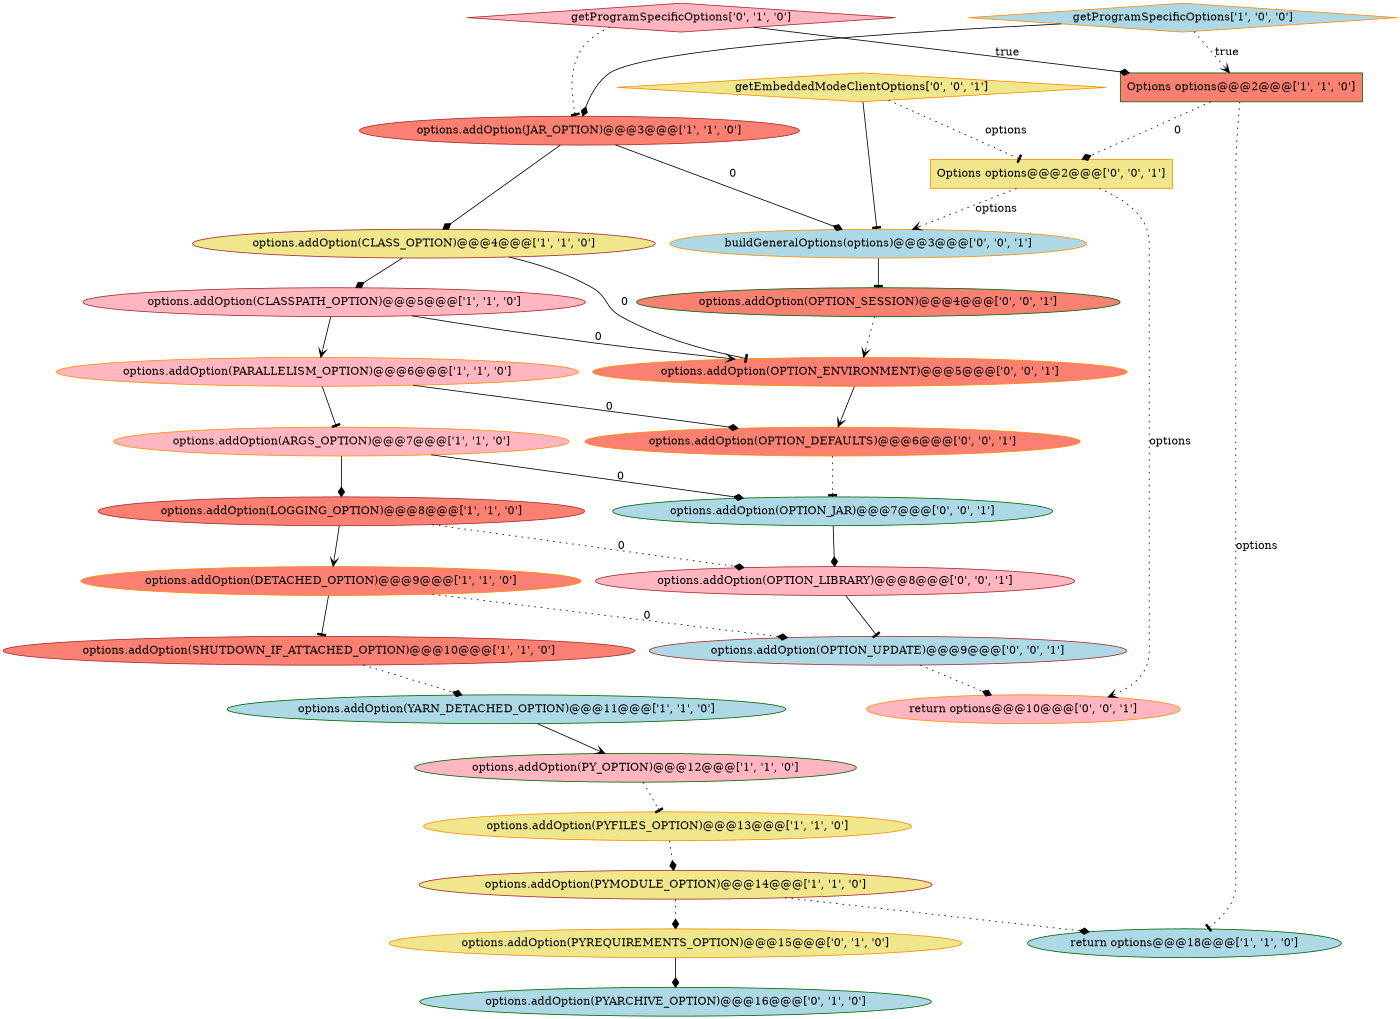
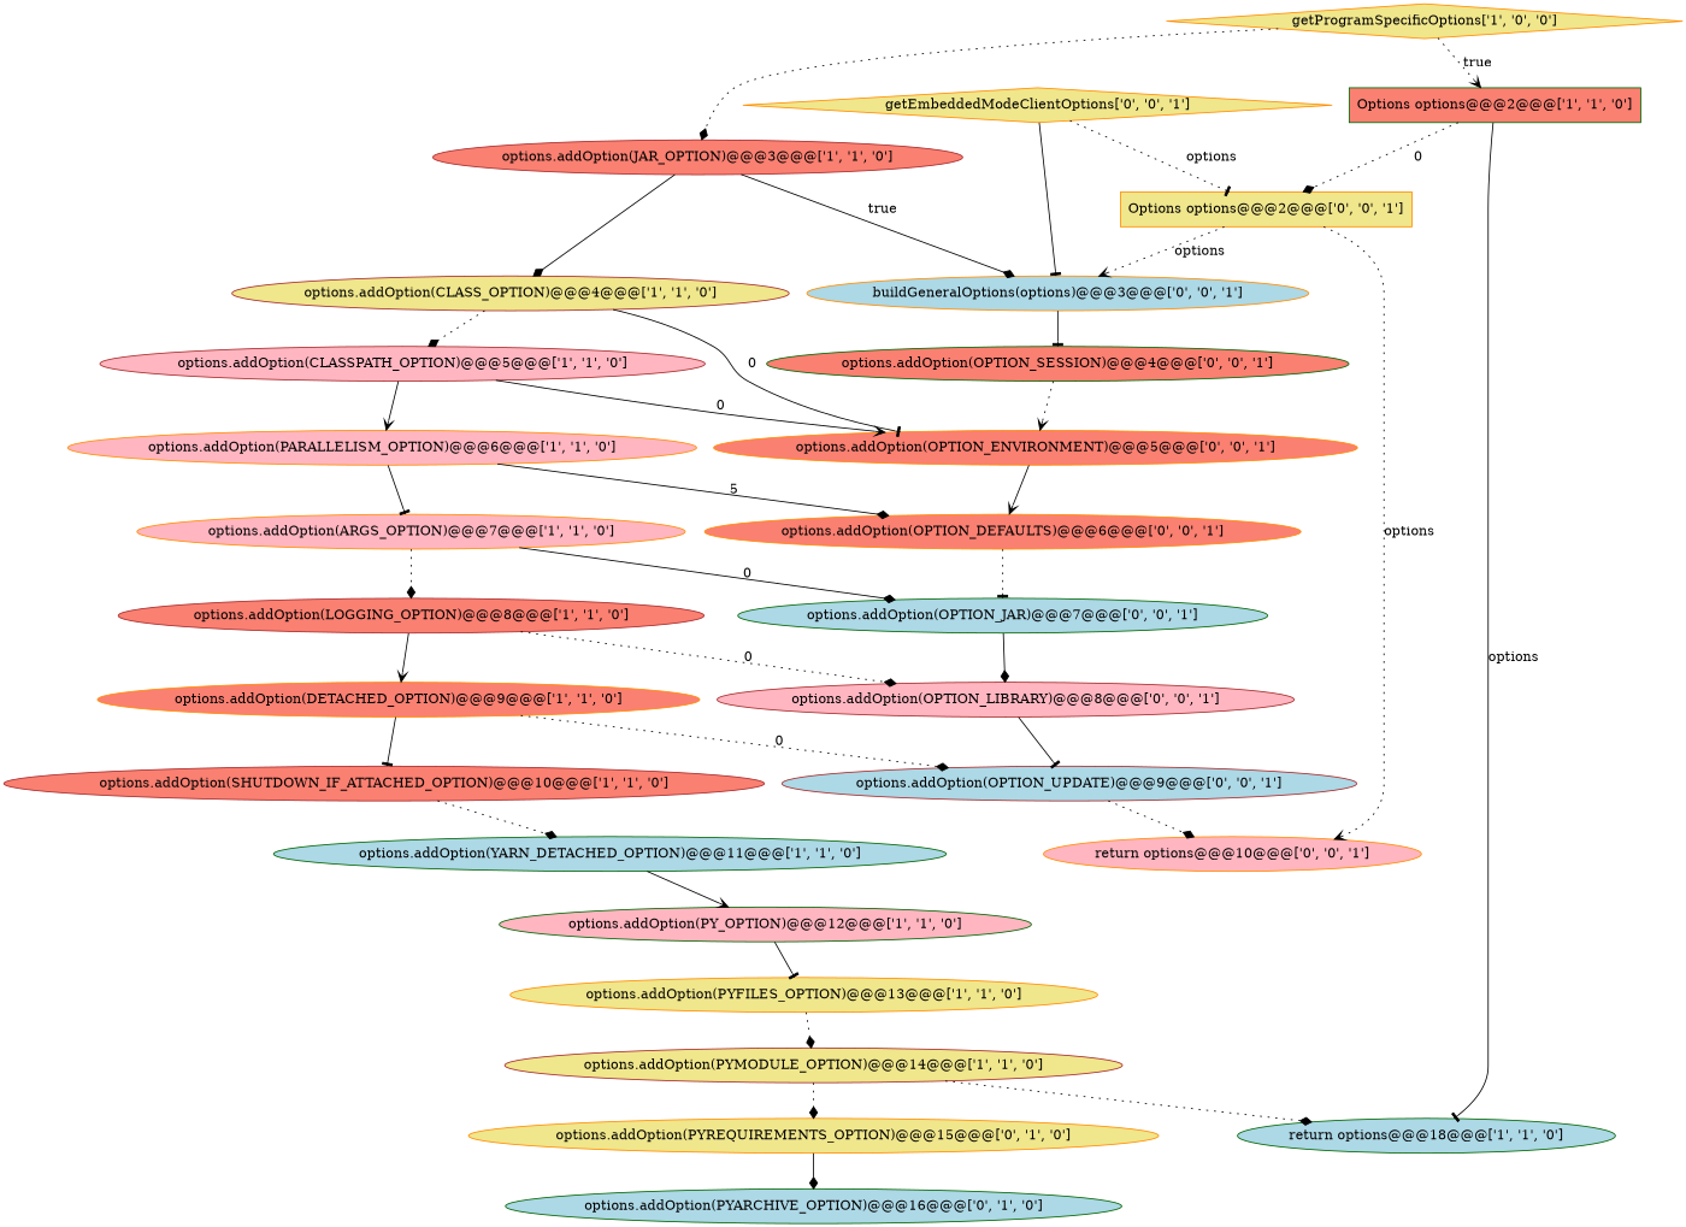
  digraph {
    node [color=darkorange fillcolor=salmon shape=ellipse style=filled]
    edge [arrowhead=diamond style=solid]
    n1 [color=darkgreen fillcolor=lightblue label="return options@@@18@@@['1', '1', '0']"]
    n2 [color=brown fillcolor=lightpink label="options.addOption(OPTION_LIBRARY)@@@8@@@['0', '0', '1']"]
    n3 [color=brown fillcolor=lightblue label="options.addOption(OPTION_UPDATE)@@@9@@@['0', '0', '1']"]
    n4 [fillcolor=lightpink label="return options@@@10@@@['0', '0', '1']"]
    n5 [fillcolor=lightpink label="options.addOption(PARALLELISM_OPTION)@@@6@@@['1', '1', '0']"]
    n6 [fillcolor=lightpink label="options.addOption(ARGS_OPTION)@@@7@@@['1', '1', '0']"]
    n7 [label="options.addOption(OPTION_DEFAULTS)@@@6@@@['0', '0', '1']"]
    n8 [color=darkgreen fillcolor=lightblue label="options.addOption(OPTION_JAR)@@@7@@@['0', '0', '1']"]
    n9 [color=brown label="options.addOption(LOGGING_OPTION)@@@8@@@['1', '1', '0']"]
    n10 [color=brown fillcolor=khaki label="options.addOption(PYMODULE_OPTION)@@@14@@@['1', '1', '0']"]
    n11 [fillcolor=khaki label="options.addOption(PYREQUIREMENTS_OPTION)@@@15@@@['0', '1', '0']"]
    n12 [color=darkgreen fillcolor=lightblue label="options.addOption(PYARCHIVE_OPTION)@@@16@@@['0', '1', '0']"]
    n13 [color=darkgreen label="Options options@@@2@@@['1', '1', '0']" shape=box]
    n14 [fillcolor=khaki label="Options options@@@2@@@['0', '0', '1']" shape=box]
    n15 [fillcolor=lightblue label="buildGeneralOptions(options)@@@3@@@['0', '0', '1']"]
    n16 [color=darkgreen label="options.addOption(OPTION_SESSION)@@@4@@@['0', '0', '1']"]
    n17 [color=brown fillcolor=lightpink label="options.addOption(CLASSPATH_OPTION)@@@5@@@['1', '1', '0']"]
    n18 [label="options.addOption(OPTION_ENVIRONMENT)@@@5@@@['0', '0', '1']"]
    n19 [label="options.addOption(DETACHED_OPTION)@@@9@@@['1', '1', '0']"]
-   n20 [color=brown fillcolor=lightpink label="getProgramSpecificOptions['0', '1', '0']" shape=diamond]
    n21 [color=brown label="options.addOption(JAR_OPTION)@@@3@@@['1', '1', '0']"]
    n22 [color=brown fillcolor=khaki label="options.addOption(CLASS_OPTION)@@@4@@@['1', '1', '0']"]
    n23 [color=darkgreen fillcolor=lightpink label="options.addOption(PY_OPTION)@@@12@@@['1', '1', '0']"]
    n24 [fillcolor=khaki label="options.addOption(PYFILES_OPTION)@@@13@@@['1', '1', '0']"]
    n25 [fillcolor=khaki label="getEmbeddedModeClientOptions['0', '0', '1']" shape=diamond]
    n26 [color=darkgreen fillcolor=lightblue label="options.addOption(YARN_DETACHED_OPTION)@@@11@@@['1', '1', '0']"]
-   n27 [fillcolor=lightblue label="getProgramSpecificOptions['1', '0', '0']" shape=diamond]
+   n27 [fillcolor=khaki label="getProgramSpecificOptions['1', '0', '0']" shape=diamond]
    n28 [color=brown label="options.addOption(SHUTDOWN_IF_ATTACHED_OPTION)@@@10@@@['1', '1', '0']"]
    n2 -> n3 [arrowhead=tee]
    n3 -> n4 [style=dotted]
    n5 -> n6 [arrowhead=tee]
-   n5 -> n7 [label=0]
+   n5 -> n7 [label=5]
    n6 -> n8 [label=0]
-   n6 -> n9
+   n6 -> n9 [style=dotted]
    n7 -> n8 [arrowhead=tee style=dotted]
    n8 -> n2
    n9 -> n2 [label=0 style=dotted]
    n9 -> n19 [arrowhead=vee]
    n10 -> n1 [style=dotted]
    n10 -> n11 [style=dotted]
    n11 -> n12
-   n13 -> n1 [arrowhead=tee label=options style=dotted]
+   n13 -> n1 [arrowhead=tee label=options]
    n13 -> n14 [label=0 style=dotted]
    n14 -> n4 [arrowhead=vee label=options style=dotted]
    n14 -> n15 [arrowhead=vee label=options style=dotted]
    n15 -> n16 [arrowhead=tee]
    n16 -> n18 [arrowhead=vee style=dotted]
    n17 -> n5 [arrowhead=vee]
    n17 -> n18 [arrowhead=vee label=0]
    n18 -> n7 [arrowhead=vee]
    n19 -> n3 [label=0 style=dotted]
    n19 -> n28 [arrowhead=tee]
-   n20 -> n13 [label=true]
-   n20 -> n21 [arrowhead=tee style=dotted]
-   n21 -> n15 [label=0]
+   n21 -> n15 [label=true]
    n21 -> n22
-   n22 -> n17
+   n22 -> n17 [style=dotted]
    n22 -> n18 [arrowhead=tee label=0]
-   n23 -> n24 [arrowhead=tee style=dotted]
+   n23 -> n24 [arrowhead=tee]
    n24 -> n10 [style=dotted]
    n25 -> n14 [arrowhead=tee label=options style=dotted]
    n25 -> n15 [arrowhead=tee]
    n26 -> n23 [arrowhead=vee]
    n27 -> n13 [arrowhead=vee label=true style=dotted]
-   n27 -> n21
+   n27 -> n21 [style=dotted]
    n28 -> n26 [style=dotted]
  }
